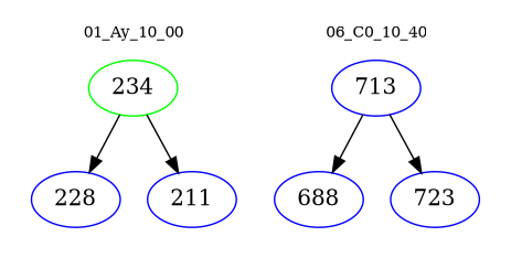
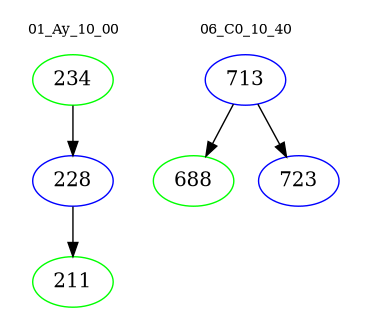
  digraph {
    node [color=blue]
    edge [color=black]
    n1 [label=228]
-   n2 [label=211]
+   n2 [color=green label=211]
    n3 [color=green label=234]
    n4 [label=713]
-   n5 [label=688]
+   n5 [color=green label=688]
    n6 [label=723]
    subgraph cluster_1 {
      color=white
      fontsize=10
      label="01_Ay_10_00"
      n1
      n2
      n3
    }
    subgraph cluster_2 {
      color=white
      fontsize=10
      label="06_C0_10_40"
      n4
      n5
      n6
    }
-   n3 -> n2
+   n1 -> n2
    n3 -> n1
    n4 -> n5
    n4 -> n6
  }
